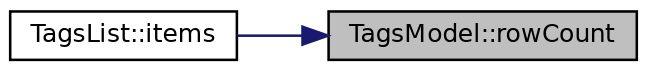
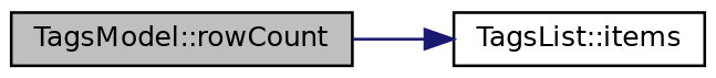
  digraph {
    rankdir=LR
    node [color=black fontname=Helvetica fontsize=10 shape=record style=filled]
    n1 [fillcolor=grey75 fontcolor=black height=0.2 label="TagsModel::rowCount" width=0.4]
    n2 [fillcolor=white height=0.2 label="TagsList::items" width=0.4]
-   n2 -> n1 [color=midnightblue fontname=Helvetica fontsize=10 labelfontname=Helvetica labelfontsize=10 style=solid]
+   n1 -> n2 [color=midnightblue fontname=Helvetica fontsize=10 labelfontname=Helvetica labelfontsize=10 style=solid]
  }
